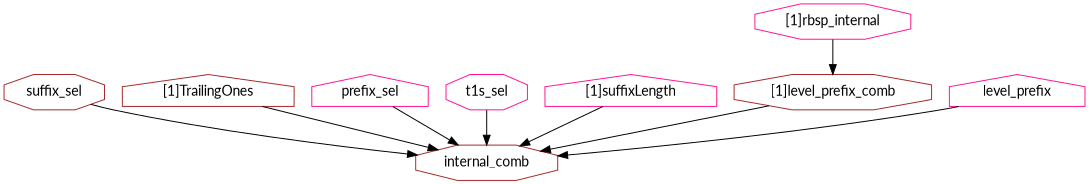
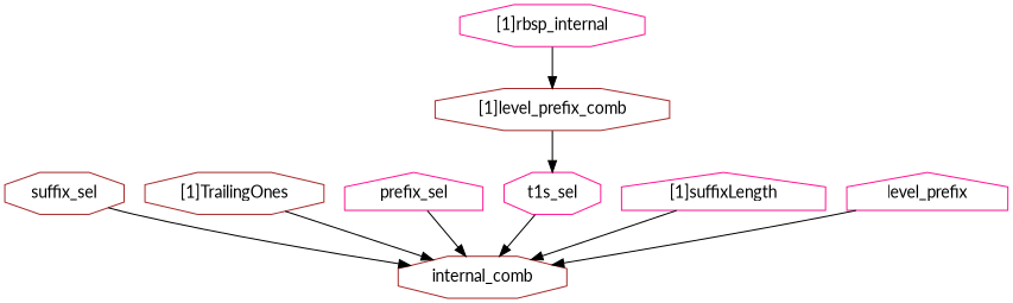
  strict digraph {
    fontname=Lato
    node [color=deeppink complexity=7 fontname=Lato shape=octagon]
    edge [fontname=Lato]
    suffix_sel [color=brown importance=0.506219440264 rank=0.0723170628948]
    n2 [color=brown complexity=0 importance=0.0541497899036 label=internal_comb rank=0.0]
-   "[1]TrailingOnes" [color=brown complexity=2 importance=0.0730211210351 rank=0.0365105605175 shape=house]
+   "[1]TrailingOnes" [color=brown complexity=2 importance=0.0730211210351 rank=0.0365105605175]
    prefix_sel [complexity=1 importance=0.289620280649 rank=0.289620280649 shape=house]
    t1s_sel [complexity=1 importance=0.343770070553 rank=0.343770070553]
    "[1]suffixLength" [complexity=5 importance=0.343142251684 rank=0.0686284503367 shape=house]
    "[1]level_prefix_comb" [color=brown complexity=2 importance=0.0845644703251 rank=0.0422822351626]
    level_prefix [importance=0.514825118364 rank=0.0735464454805 shape=house]
    "[1]rbsp_internal" [complexity=18 importance=12.8855446945 rank=0.715863594141]
    suffix_sel -> n2
    "[1]TrailingOnes" -> n2
    prefix_sel -> n2
    t1s_sel -> n2
    "[1]suffixLength" -> n2
-   "[1]level_prefix_comb" -> n2
+   "[1]level_prefix_comb" -> t1s_sel
    level_prefix -> n2
    "[1]rbsp_internal" -> "[1]level_prefix_comb"
  }
